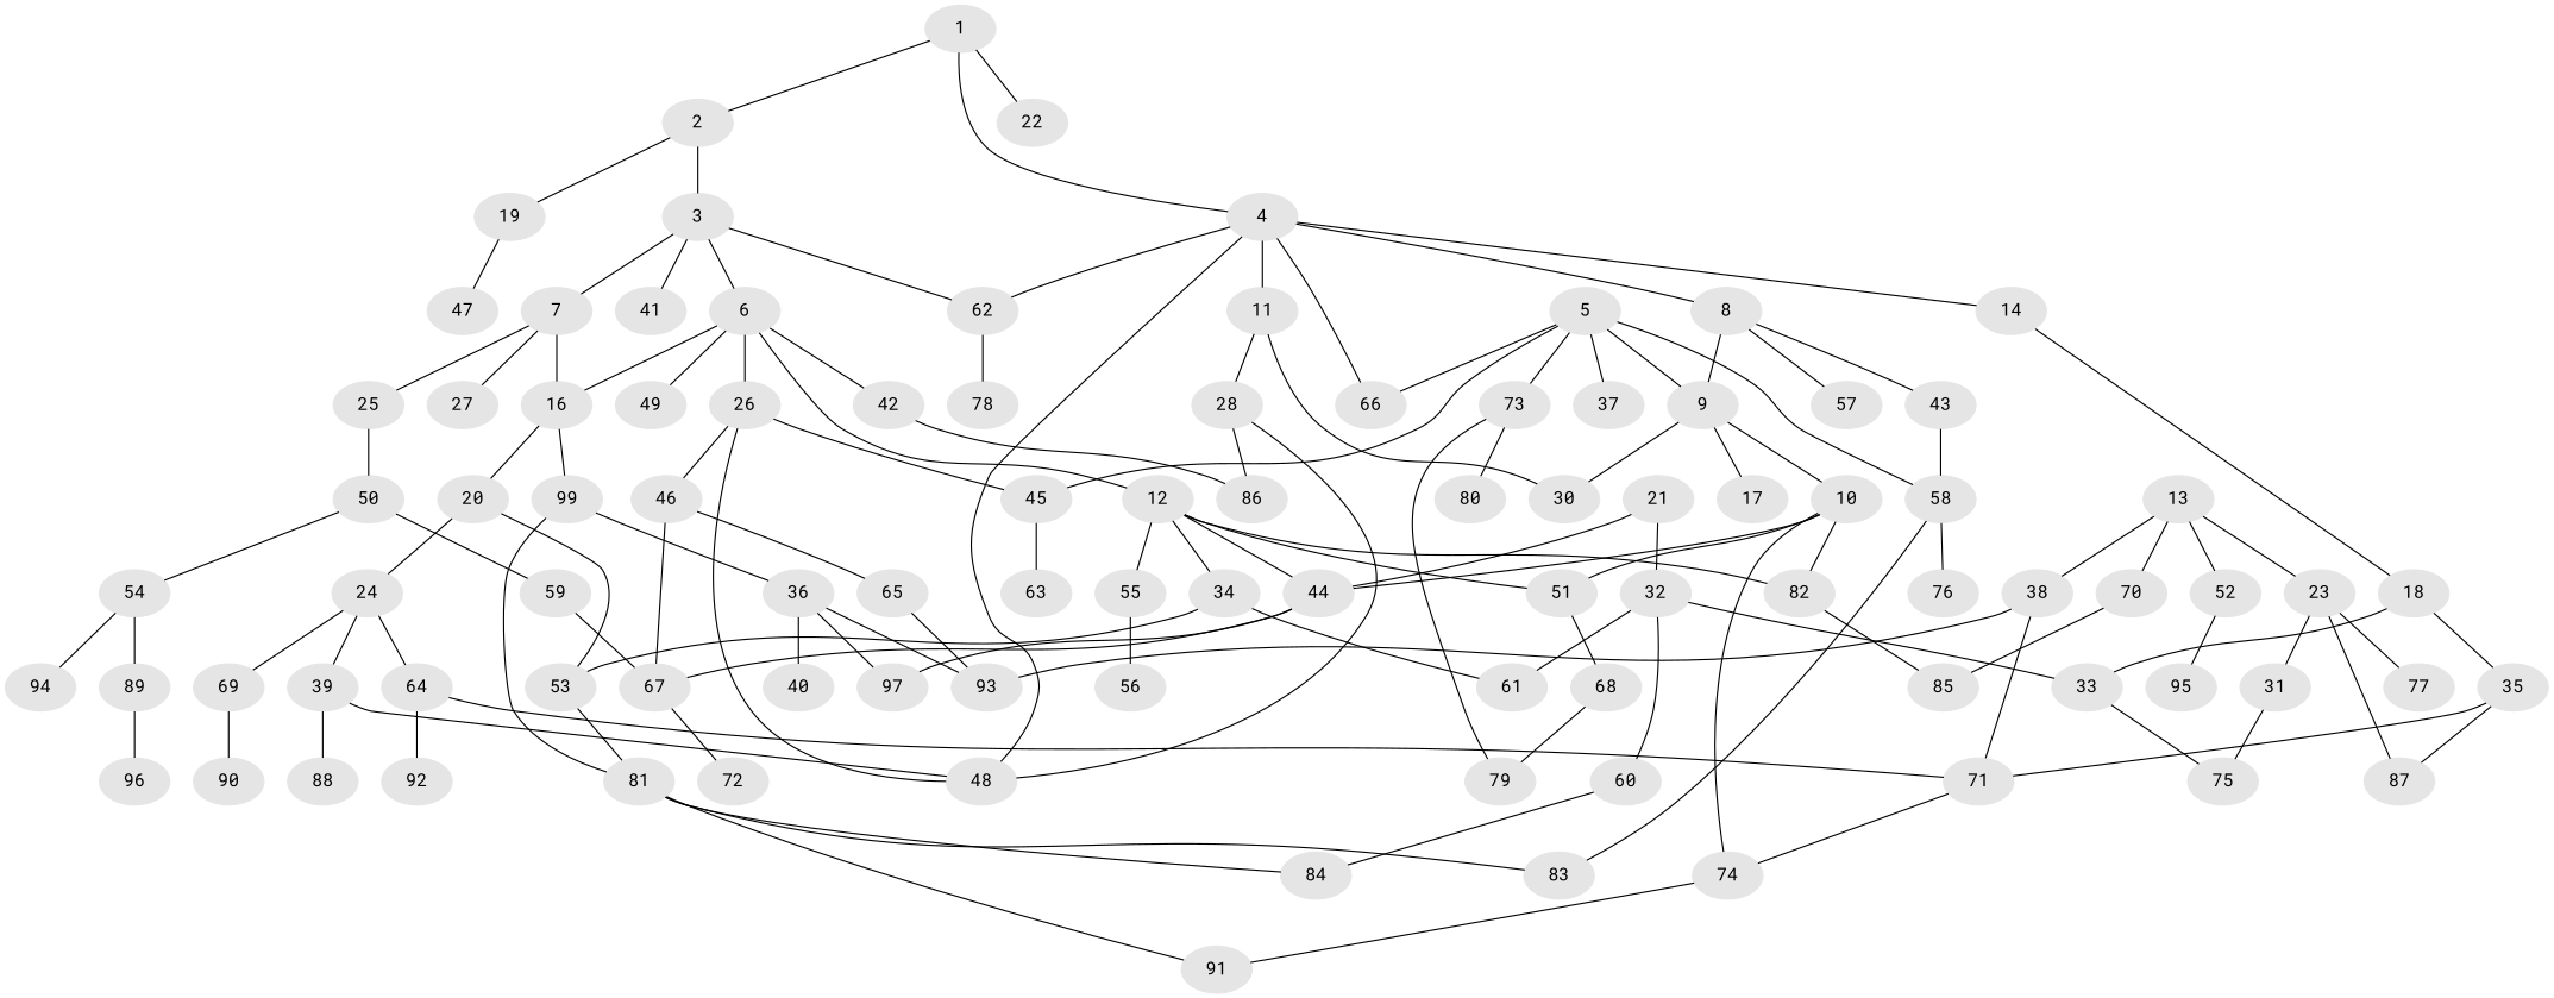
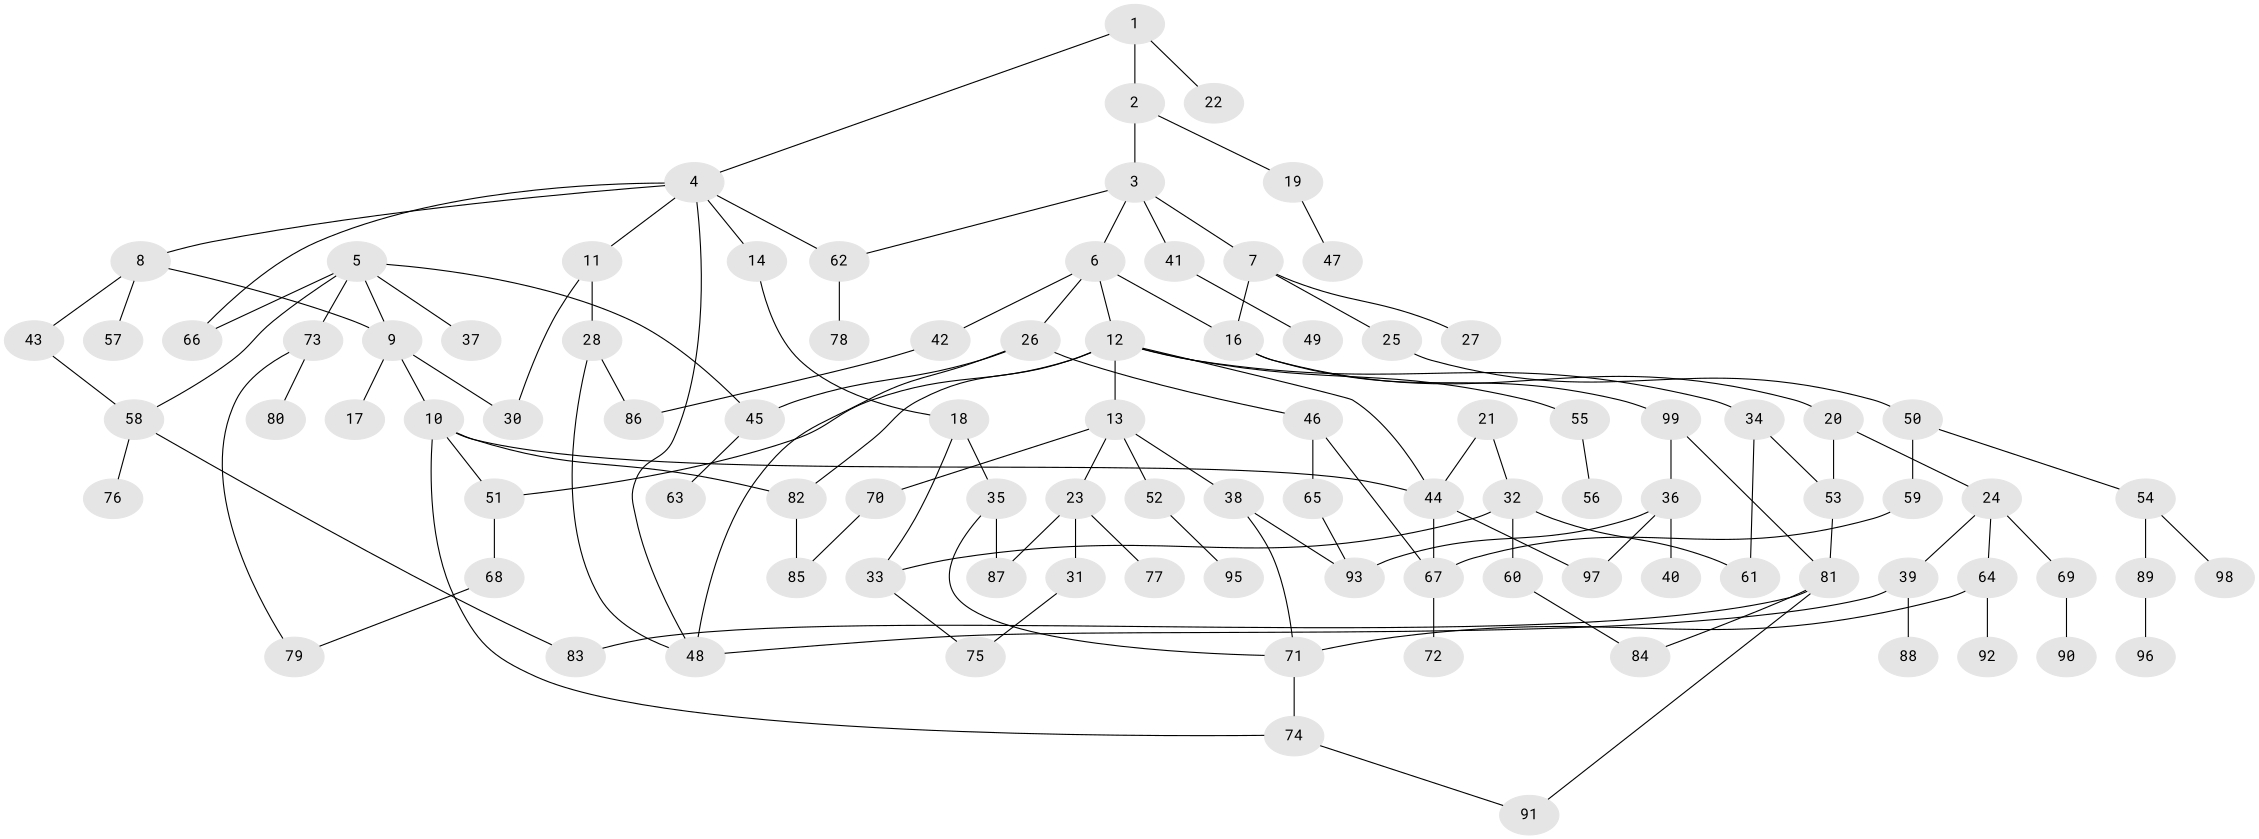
  graph {
    fontname="Roboto Mono"
    node [color=gray90 fontname="Roboto Mono" style=filled]
    edge [fontname="Roboto Mono"]
    1
    2
    4
    22
    3
    19
    62
    8
    11
    14
    48
    66
    6
    7
    41
    47
    5
    9
    37
    45
    58
    73
    12
    16
    26
    42
    25
    27
    49
    78
    43
    57
    30
    28
    18
    10
    17
    63
    76
    83
    79
    80
    44
    51
    82
    13
    34
    55
    20
    n50 [label=99]
    46
    86
    50
    74
    21
    32
    97
    67
    68
    91
    85
    23
    38
    52
    70
    53
    61
    56
    31
    77
    87
    71
    93
    95
    33
    35
    24
    36
    81
    75
    39
    64
    69
    60
    88
    92
    90
    54
    59
    65
    40
    84
    72
    89
-   94
+   94 [label=98]
    96
    1 -- 2
    1 -- 4
    1 -- 22
    2 -- 3
    2 -- 19
    4 -- 62
    4 -- 8
    4 -- 11
    4 -- 14
    4 -- 48
    4 -- 66
    3 -- 62
    3 -- 6
    3 -- 7
    3 -- 41
    19 -- 47
    62 -- 78
    8 -- 9
    8 -- 43
    8 -- 57
    11 -- 30
    11 -- 28
    14 -- 18
    6 -- 12
    6 -- 16
    6 -- 26
    6 -- 42
    7 -- 16
    7 -- 25
    7 -- 27
-   6 -- 49
+   41 -- 49
    5 -- 66
    5 -- 9
    5 -- 37
    5 -- 45
    5 -- 58
    5 -- 73
    9 -- 30
    9 -- 10
    9 -- 17
    45 -- 63
    58 -- 76
    58 -- 83
    73 -- 79
    73 -- 80
    12 -- 44
    12 -- 51
    12 -- 82
+   12 -- 13
    12 -- 34
    12 -- 55
    16 -- 20
    16 -- n50
    26 -- 48
    26 -- 45
    26 -- 46
    42 -- 86
    25 -- 50
    43 -- 58
    28 -- 48
    28 -- 86
    18 -- 33
    18 -- 35
    10 -- 44
    10 -- 51
    10 -- 82
    10 -- 74
    44 -- 97
    44 -- 67
    51 -- 68
    82 -- 85
    13 -- 23
    13 -- 38
    13 -- 52
    13 -- 70
    34 -- 53
    34 -- 61
    55 -- 56
    20 -- 53
    20 -- 24
    n50 -- 36
    n50 -- 81
    46 -- 67
    46 -- 65
    50 -- 54
    50 -- 59
    74 -- 91
    21 -- 44
    21 -- 32
    32 -- 61
    32 -- 33
    32 -- 60
    67 -- 72
    68 -- 79
    23 -- 31
    23 -- 77
    23 -- 87
    38 -- 71
    38 -- 93
    52 -- 95
    70 -- 85
    53 -- 81
    31 -- 75
    71 -- 74
    33 -- 75
    35 -- 87
    35 -- 71
    24 -- 39
    24 -- 64
    24 -- 69
    36 -- 97
    36 -- 93
    36 -- 40
    81 -- 83
    81 -- 91
    81 -- 84
    39 -- 48
    39 -- 88
    64 -- 71
    64 -- 92
    69 -- 90
    60 -- 84
    54 -- 89
    54 -- 94
    59 -- 67
    65 -- 93
    89 -- 96
  }
